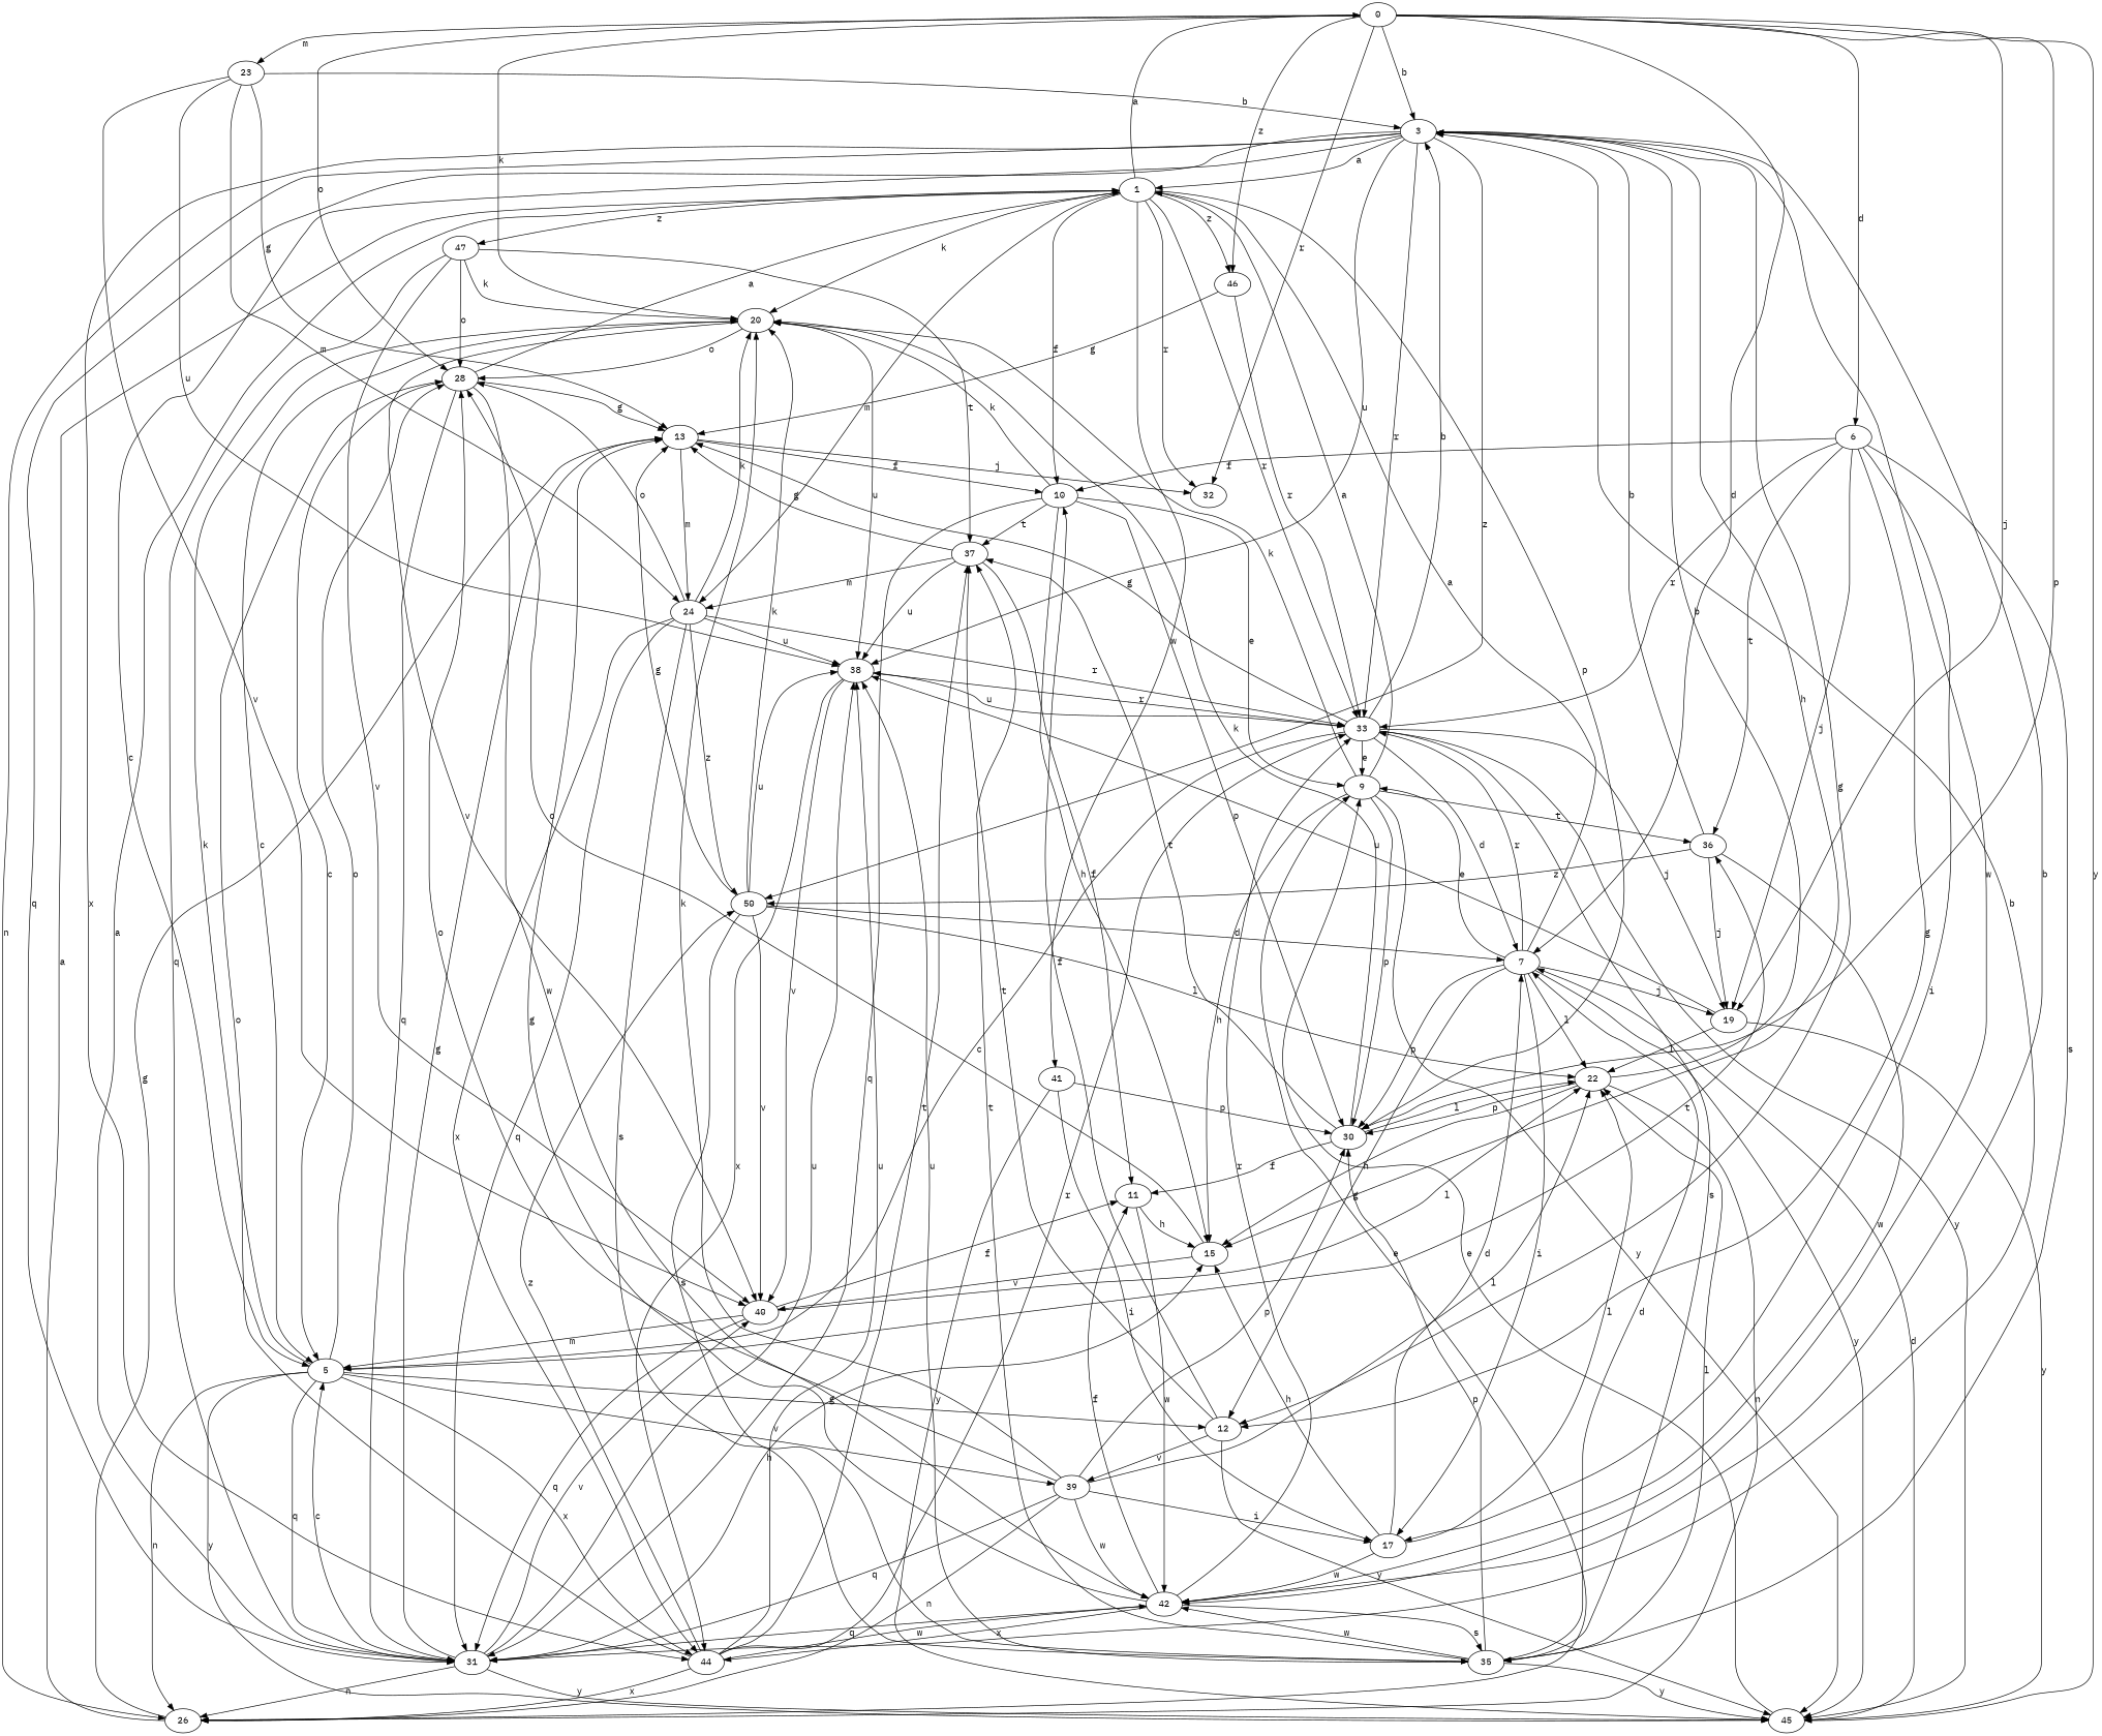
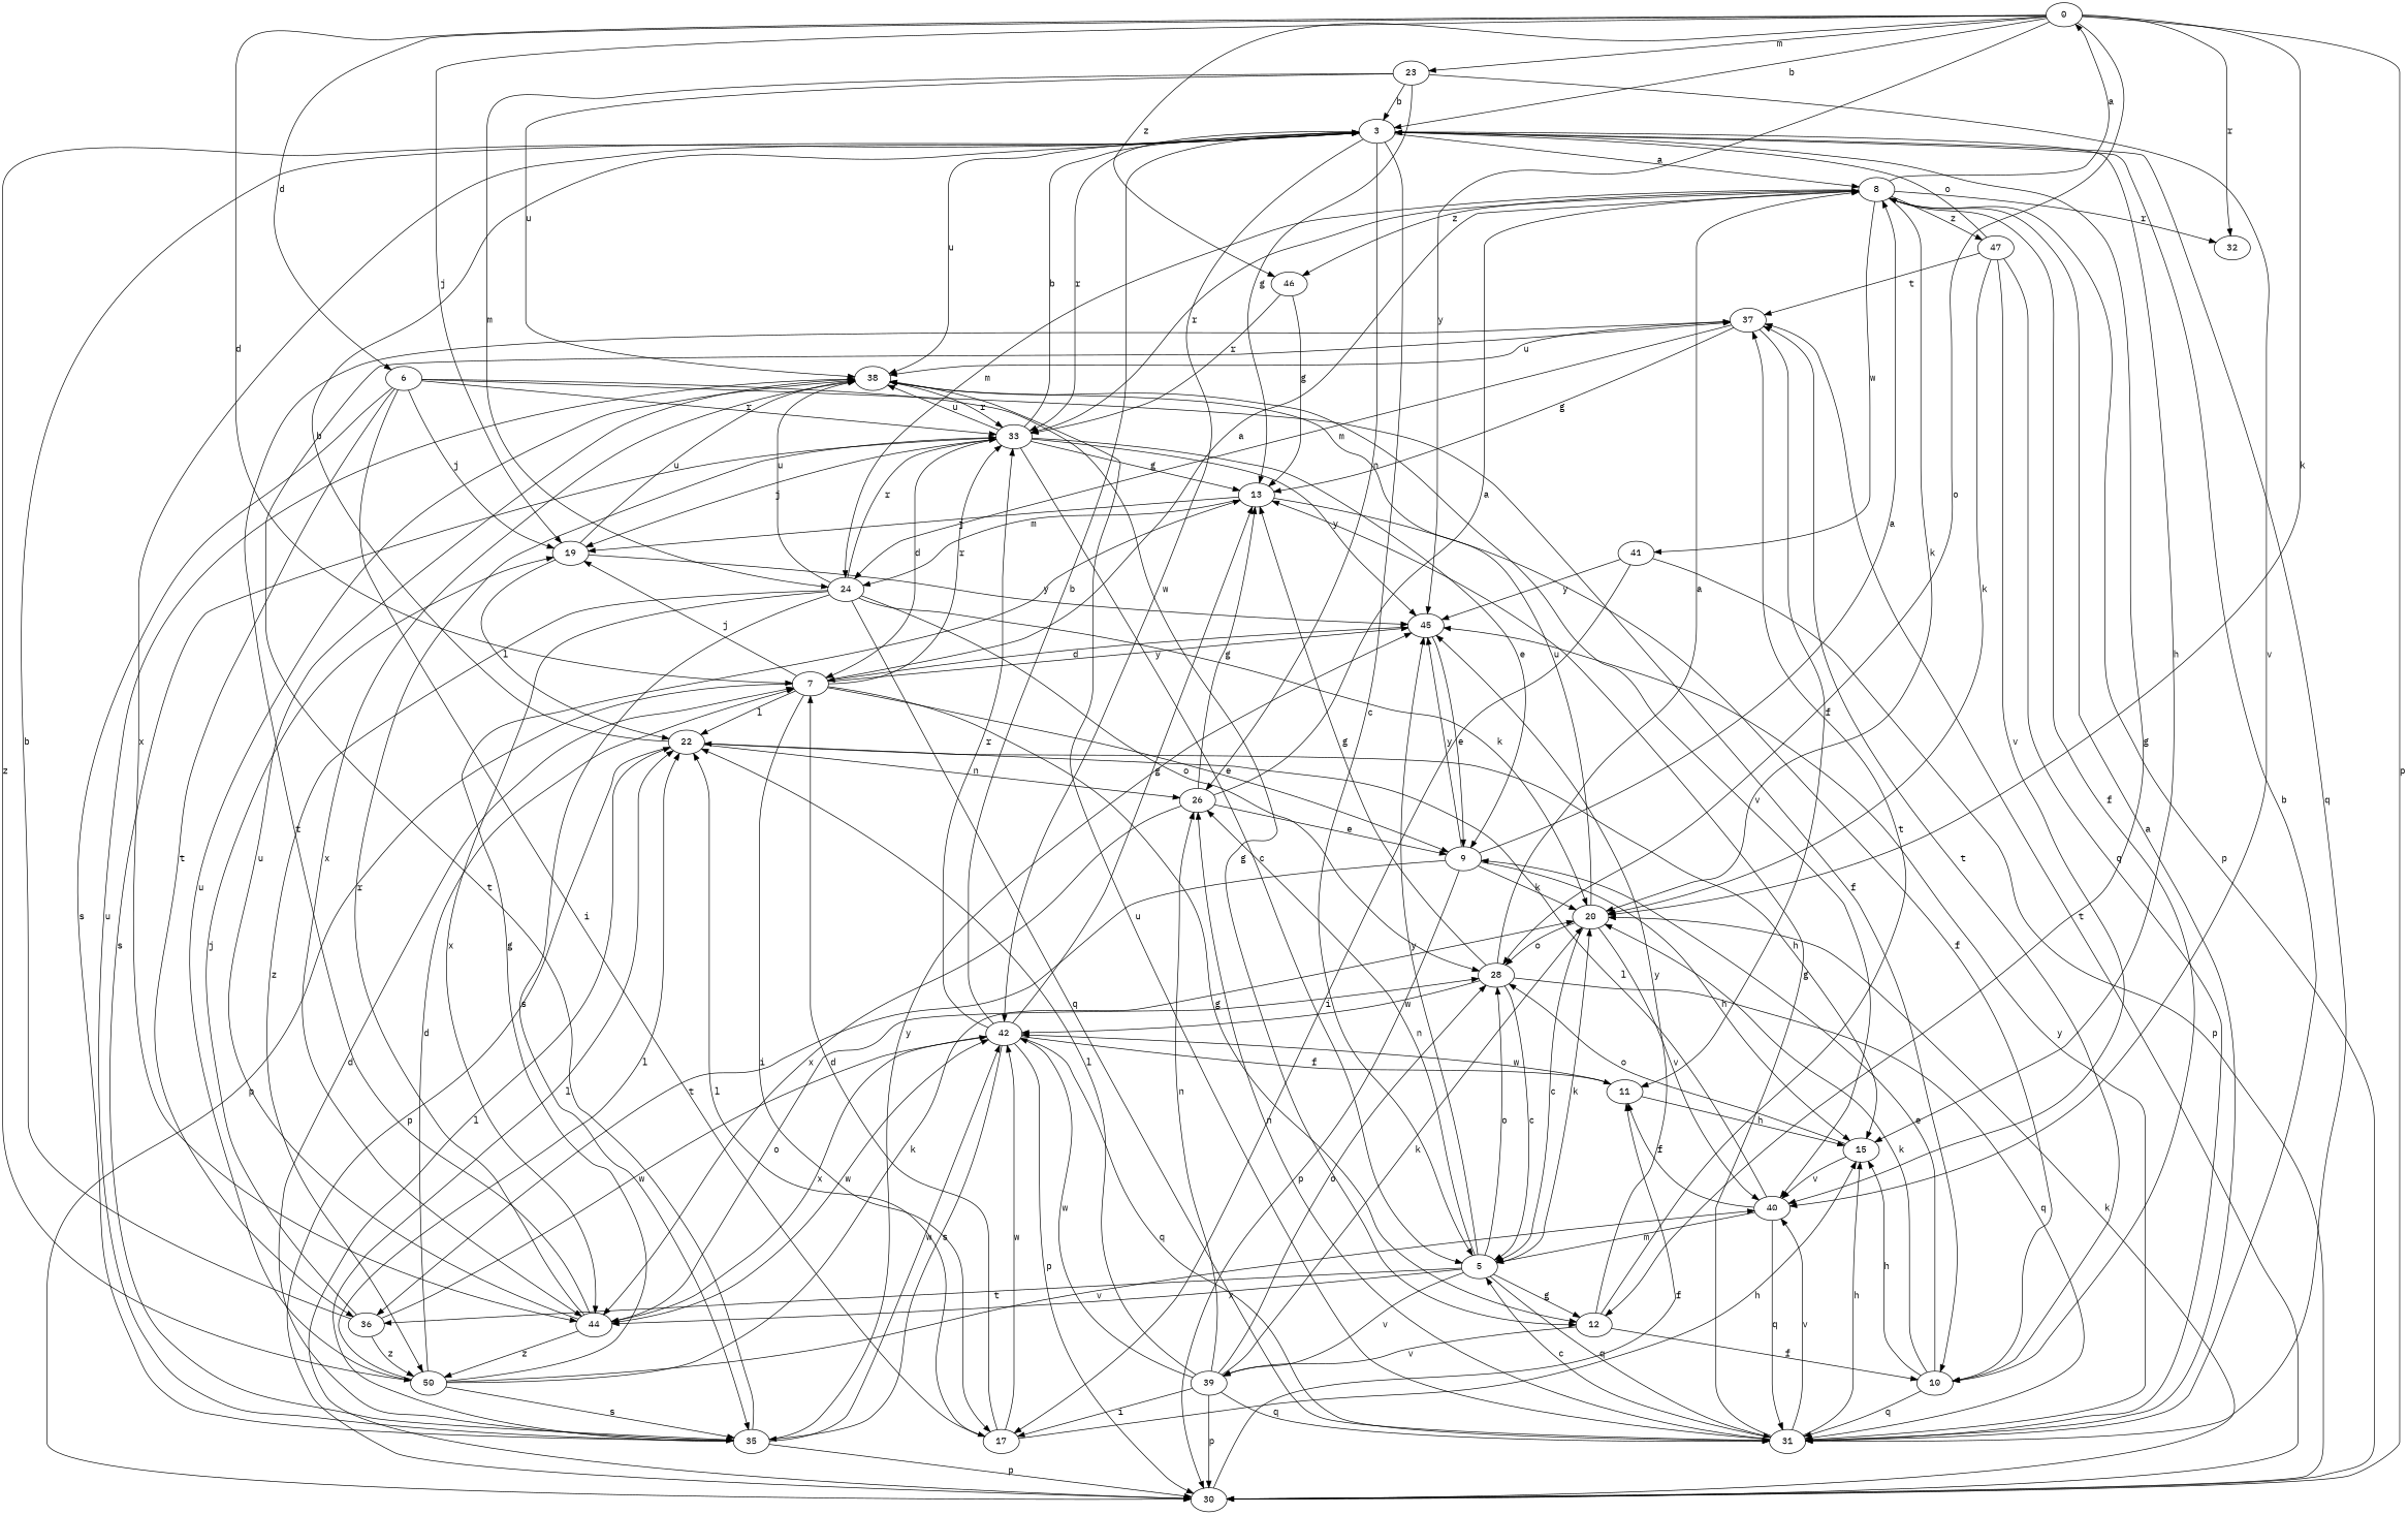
  strict digraph {
    fontname="IBM Plex Mono"
    node [fontname="IBM Plex Mono"]
    edge [fontname="IBM Plex Mono"]
    0
    3
    6
    7
    19
    20
    23
    28
    30
    32
    45
    46
-   1
+   1 [label=8]
    33
    5
    12
    15
    26
    31
    38
    42
    44
    50
    10
    36
    17
    35
    9
    22
    40
    24
    13
    37
    11
    41
    47
    39
    0 -> 3 [label=b]
    0 -> 6 [label=d]
    0 -> 7 [label=d]
    0 -> 19 [label=j]
    0 -> 20 [label=k]
    0 -> 23 [label=m]
    0 -> 28 [label=o]
    0 -> 30 [label=p]
    0 -> 32 [label=r]
    0 -> 45 [label=y]
    0 -> 46 [label=z]
    3 -> 1 [label=a]
    3 -> 33 [label=r]
    3 -> 5 [label=c]
    3 -> 12 [label=g]
    3 -> 15 [label=h]
    3 -> 26 [label=n]
    3 -> 31 [label=q]
    3 -> 38 [label=u]
    3 -> 42 [label=w]
    3 -> 44 [label=x]
    3 -> 50 [label=z]
    6 -> 19 [label=j]
    6 -> 33 [label=r]
    6 -> 12 [label=g]
    6 -> 10 [label=f]
    6 -> 36 [label=t]
    6 -> 17 [label=i]
    6 -> 35 [label=s]
    7 -> 19 [label=j]
    7 -> 30 [label=p]
    7 -> 45 [label=y]
    7 -> 1 [label=a]
    7 -> 33 [label=r]
    7 -> 12 [label=g]
    7 -> 17 [label=i]
    7 -> 9 [label=e]
    7 -> 22 [label=l]
    19 -> 45 [label=y]
    19 -> 38 [label=u]
    19 -> 22 [label=l]
    20 -> 28 [label=o]
    20 -> 5 [label=c]
    20 -> 38 [label=u]
    20 -> 40 [label=v]
    23 -> 3 [label=b]
    23 -> 38 [label=u]
    23 -> 40 [label=v]
    23 -> 24 [label=m]
    23 -> 13 [label=g]
    28 -> 1 [label=a]
    28 -> 5 [label=c]
    28 -> 31 [label=q]
    28 -> 42 [label=w]
    28 -> 13 [label=g]
    30 -> 20 [label=k]
    30 -> 22 [label=l]
    30 -> 37 [label=t]
    30 -> 11 [label=f]
    45 -> 7 [label=d]
    45 -> 9 [label=e]
    46 -> 33 [label=r]
    46 -> 13 [label=g]
    1 -> 0 [label=a]
    1 -> 20 [label=k]
    1 -> 30 [label=p]
    1 -> 32 [label=r]
    1 -> 46 [label=z]
    1 -> 33 [label=r]
    1 -> 10 [label=f]
    1 -> 24 [label=m]
    1 -> 41 [label=w]
    1 -> 47 [label=z]
    33 -> 3 [label=b]
    33 -> 7 [label=d]
    33 -> 19 [label=j]
    33 -> 45 [label=y]
    33 -> 5 [label=c]
    33 -> 38 [label=u]
    33 -> 35 [label=s]
    33 -> 9 [label=e]
    33 -> 13 [label=g]
    5 -> 20 [label=k]
    5 -> 28 [label=o]
    5 -> 45 [label=y]
    5 -> 12 [label=g]
    5 -> 26 [label=n]
    5 -> 31 [label=q]
    5 -> 44 [label=x]
    5 -> 36 [label=t]
    5 -> 39 [label=v]
    12 -> 45 [label=y]
    12 -> 10 [label=f]
    12 -> 37 [label=t]
    12 -> 39 [label=v]
    15 -> 28 [label=o]
    15 -> 40 [label=v]
    26 -> 1 [label=a]
-   44 -> 26 [label=x]
+   26 -> 44 [label=x]
    26 -> 9 [label=e]
    26 -> 13 [label=g]
    31 -> 3 [label=b]
    31 -> 45 [label=y]
    31 -> 1 [label=a]
    31 -> 5 [label=c]
    31 -> 15 [label=h]
    31 -> 26 [label=n]
    31 -> 38 [label=u]
    31 -> 40 [label=v]
    31 -> 13 [label=g]
    38 -> 33 [label=r]
    38 -> 44 [label=x]
    38 -> 40 [label=v]
    42 -> 3 [label=b]
-   10 -> 30 [label=p]
+   42 -> 30 [label=p]
    42 -> 33 [label=r]
    42 -> 31 [label=q]
    42 -> 44 [label=x]
    42 -> 35 [label=s]
    42 -> 13 [label=g]
    42 -> 11 [label=f]
    44 -> 28 [label=o]
    44 -> 33 [label=r]
    44 -> 38 [label=u]
    44 -> 42 [label=w]
    44 -> 50 [label=z]
    44 -> 37 [label=t]
    50 -> 7 [label=d]
    50 -> 20 [label=k]
    50 -> 38 [label=u]
    50 -> 35 [label=s]
    50 -> 22 [label=l]
    50 -> 40 [label=v]
    50 -> 13 [label=g]
    10 -> 20 [label=k]
    10 -> 15 [label=h]
    10 -> 31 [label=q]
    10 -> 9 [label=e]
    10 -> 37 [label=t]
    36 -> 3 [label=b]
    36 -> 19 [label=j]
    36 -> 42 [label=w]
    36 -> 50 [label=z]
    17 -> 7 [label=d]
    17 -> 15 [label=h]
    17 -> 42 [label=w]
    17 -> 22 [label=l]
    35 -> 7 [label=d]
    35 -> 30 [label=p]
    35 -> 45 [label=y]
    35 -> 38 [label=u]
    35 -> 42 [label=w]
    35 -> 22 [label=l]
    35 -> 37 [label=t]
    9 -> 20 [label=k]
    9 -> 30 [label=p]
    9 -> 45 [label=y]
    9 -> 1 [label=a]
    9 -> 15 [label=h]
    9 -> 36 [label=t]
    22 -> 3 [label=b]
    22 -> 30 [label=p]
    22 -> 15 [label=h]
    22 -> 26 [label=n]
    40 -> 5 [label=m]
    40 -> 31 [label=q]
    40 -> 22 [label=l]
    40 -> 11 [label=f]
    24 -> 20 [label=k]
    24 -> 28 [label=o]
    24 -> 33 [label=r]
    24 -> 31 [label=q]
    24 -> 38 [label=u]
    24 -> 44 [label=x]
    24 -> 50 [label=z]
    24 -> 35 [label=s]
-   13 -> 32 [label=j]
+   13 -> 19 [label=j]
    13 -> 10 [label=f]
    13 -> 24 [label=m]
    37 -> 38 [label=u]
    37 -> 24 [label=m]
    37 -> 13 [label=g]
    37 -> 11 [label=f]
    11 -> 15 [label=h]
    11 -> 42 [label=w]
    41 -> 30 [label=p]
    41 -> 45 [label=y]
    41 -> 17 [label=i]
    47 -> 20 [label=k]
-   47 -> 28 [label=o]
+   47 -> 3 [label=o]
    47 -> 31 [label=q]
    47 -> 40 [label=v]
    47 -> 37 [label=t]
    39 -> 20 [label=k]
    39 -> 28 [label=o]
    39 -> 30 [label=p]
    39 -> 26 [label=n]
    39 -> 31 [label=q]
    39 -> 42 [label=w]
    39 -> 17 [label=i]
    39 -> 22 [label=l]
  }
